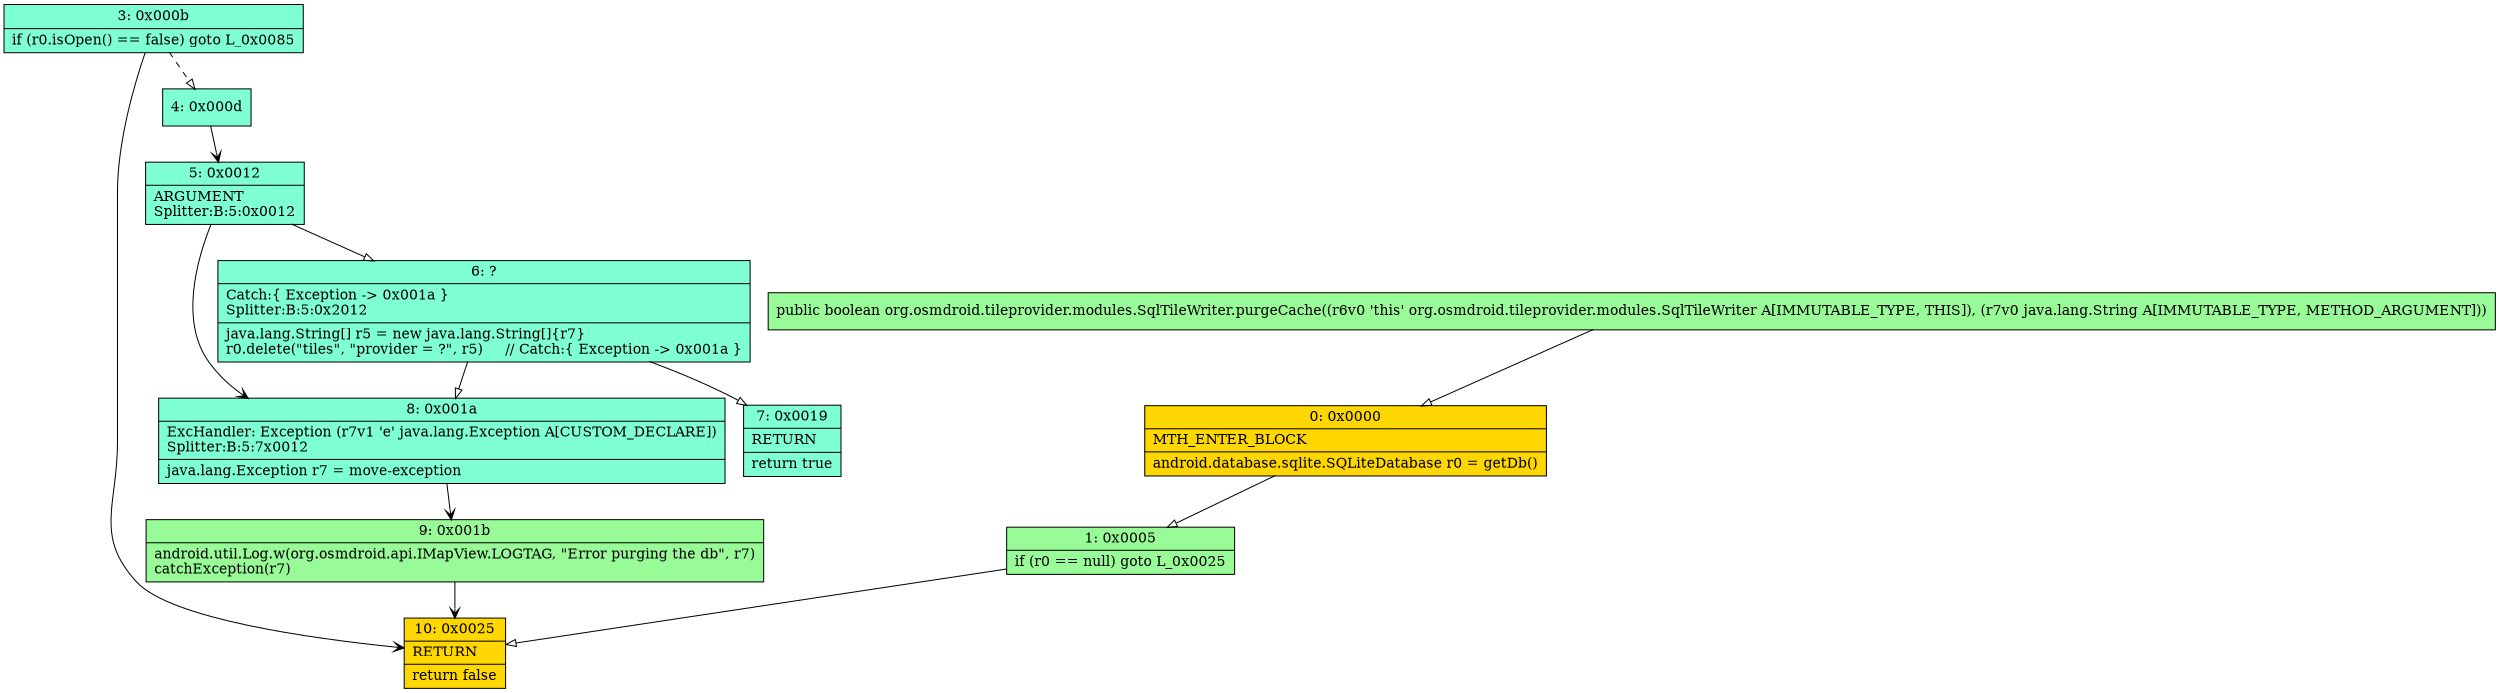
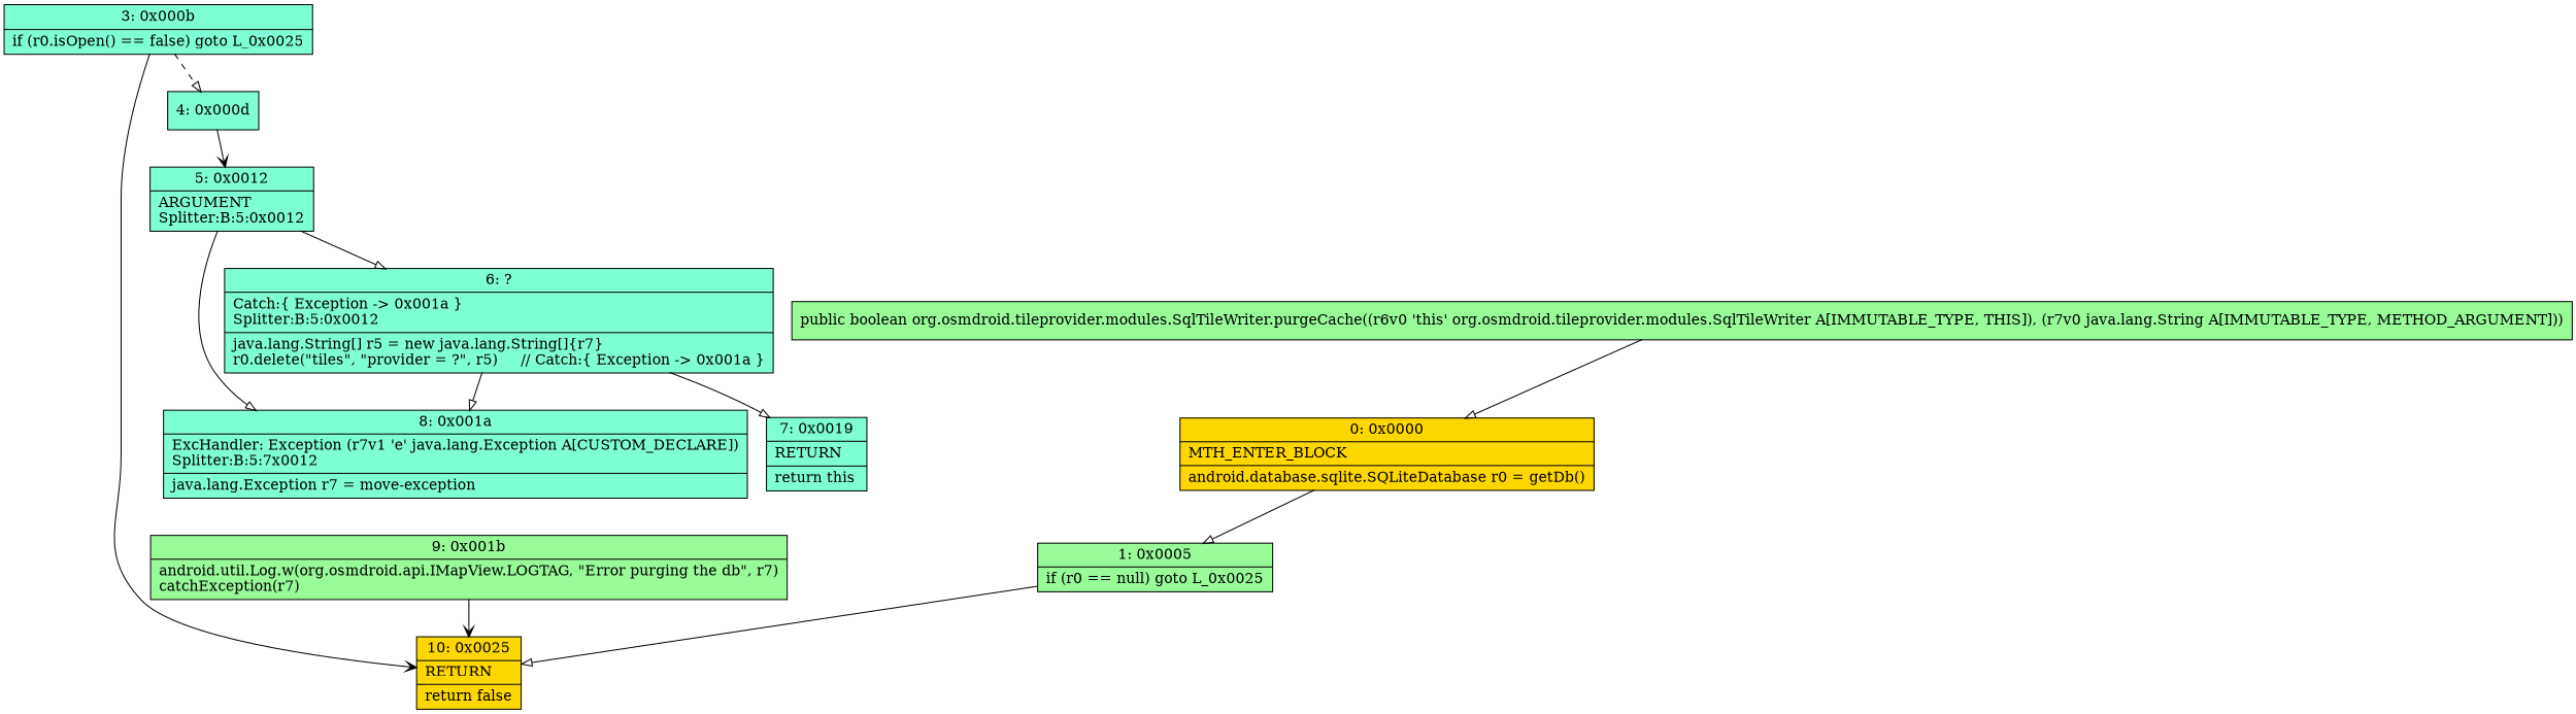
  digraph {
    node [fillcolor=aquamarine shape=record style=filled]
    edge [arrowhead=onormal]
    n1 [fillcolor=gold label="{0\:\ 0x0000|MTH_ENTER_BLOCK\l|android.database.sqlite.SQLiteDatabase r0 = getDb()\l}"]
    n2 [fillcolor=palegreen label="{1\:\ 0x0005|if (r0 == null) goto L_0x0025\l}"]
    n3 [fillcolor=gold label="{10\:\ 0x0025|RETURN\l|return false\l}"]
-   n4 [label="{3\:\ 0x000b|if (r0.isOpen() == false) goto L_0x0085\l}"]
+   n4 [label="{3\:\ 0x000b|if (r0.isOpen() == false) goto L_0x0025\l}"]
    n5 [label="{4\:\ 0x000d}"]
    n6 [label="{5\:\ 0x0012|ARGUMENT\lSplitter:B:5:0x0012\l}"]
-   n7 [label="{6\:\ ?|Catch:\{ Exception \-\> 0x001a \}\lSplitter:B:5:0x2012\l|java.lang.String[] r5 = new java.lang.String[]\{r7\}\lr0.delete(\"tiles\", \"provider = ?\", r5)     \/\/ Catch:\{ Exception \-\> 0x001a \}\l}"]
+   n7 [label="{6\:\ ?|Catch:\{ Exception \-\> 0x001a \}\lSplitter:B:5:0x0012\l|java.lang.String[] r5 = new java.lang.String[]\{r7\}\lr0.delete(\"tiles\", \"provider = ?\", r5)     \/\/ Catch:\{ Exception \-\> 0x001a \}\l}"]
    n8 [label="{8\:\ 0x001a|ExcHandler: Exception (r7v1 'e' java.lang.Exception A[CUSTOM_DECLARE])\lSplitter:B:5:7x0012\l|java.lang.Exception r7 = move\-exception\l}"]
-   n9 [label="{7\:\ 0x0019|RETURN\l|return true\l}"]
+   n9 [label="{7\:\ 0x0019|RETURN\l|return this\l}"]
    n10 [fillcolor=palegreen label="{9\:\ 0x001b|android.util.Log.w(org.osmdroid.api.IMapView.LOGTAG, \"Error purging the db\", r7)\lcatchException(r7)\l}"]
    n11 [fillcolor=palegreen label="{public boolean org.osmdroid.tileprovider.modules.SqlTileWriter.purgeCache((r6v0 'this' org.osmdroid.tileprovider.modules.SqlTileWriter A[IMMUTABLE_TYPE, THIS]), (r7v0 java.lang.String A[IMMUTABLE_TYPE, METHOD_ARGUMENT])) }"]
    n1 -> n2
    n2 -> n3
    n4 -> n3 [arrowhead=vee]
    n4 -> n5 [style=dashed]
    n5 -> n6 [arrowhead=vee]
    n6 -> n7
-   n6 -> n8 [arrowhead=vee]
+   n6 -> n8
    n7 -> n8
    n7 -> n9
-   n8 -> n10 [arrowhead=vee]
    n10 -> n3 [arrowhead=vee]
    n11 -> n1
  }
